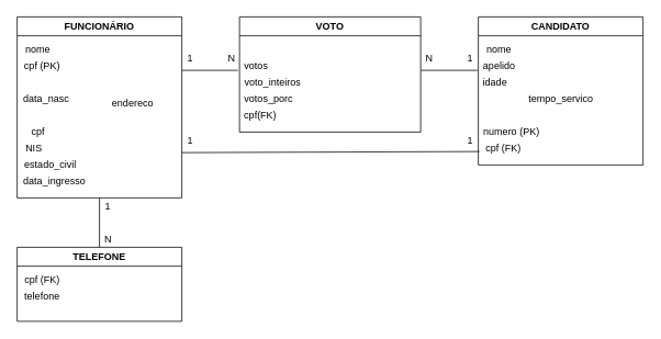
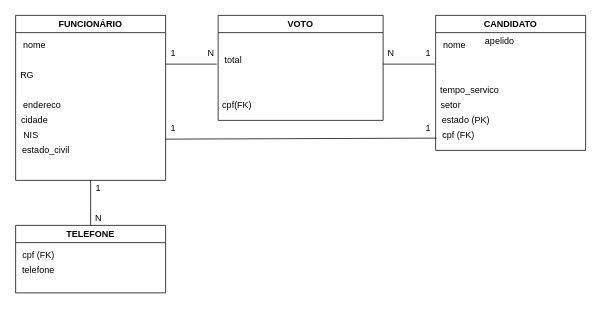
  <mxCell id="0" />
  <mxCell id="1" parent="0" />
  <mxCell id="2" value="VOTO" style="swimlane;" parent="1" vertex="1"><mxGeometry x="290" y="20" width="220" height="140" as="geometry" /></mxCell>
- <mxCell id="3" value="votos" style="text;html=1;align=center;verticalAlign=middle;resizable=0;points=[];autosize=1;" parent="2" vertex="1"><mxGeometry y="50" width="40" height="20" as="geometry" /></mxCell>
- <mxCell id="4" value="voto_inteiros" style="text;html=1;align=center;verticalAlign=middle;resizable=0;points=[];autosize=1;" parent="2" vertex="1"><mxGeometry y="70" width="80" height="20" as="geometry" /></mxCell>
- <mxCell id="5" value="votos_porc" style="text;html=1;align=center;verticalAlign=middle;resizable=0;points=[];autosize=1;" parent="2" vertex="1"><mxGeometry y="90" width="70" height="20" as="geometry" /></mxCell>
+ <mxCell id="3" value="total" style="text;html=1;align=center;verticalAlign=middle;resizable=0;points=[];autosize=1;" parent="2" vertex="1"><mxGeometry y="50" width="40" height="20" as="geometry" /></mxCell>
  <mxCell id="6" value="cpf(FK)" style="text;html=1;align=center;verticalAlign=middle;resizable=0;points=[];autosize=1;" vertex="1" parent="2"><mxGeometry y="110" width="50" height="20" as="geometry" /></mxCell>
  <mxCell id="7" value="CANDIDATO" style="swimlane;" parent="1" vertex="1"><mxGeometry x="580" y="20" width="200" height="180" as="geometry" /></mxCell>
  <mxCell id="8" value="nome" style="text;html=1;align=center;verticalAlign=middle;resizable=0;points=[];autosize=1;" parent="7" vertex="1"><mxGeometry y="30" width="50" height="20" as="geometry" /></mxCell>
- <mxCell id="9" value="apelido" style="text;html=1;align=center;verticalAlign=middle;resizable=0;points=[];autosize=1;" parent="7" vertex="1"><mxGeometry y="50" width="50" height="20" as="geometry" /></mxCell>
- <mxCell id="10" value="idade" style="text;html=1;align=center;verticalAlign=middle;resizable=0;points=[];autosize=1;" parent="7" vertex="1"><mxGeometry y="70" width="40" height="20" as="geometry" /></mxCell>
- <mxCell id="11" value="tempo_servico" style="text;html=1;align=center;verticalAlign=middle;resizable=0;points=[];autosize=1;" parent="7" vertex="1"><mxGeometry x="55" y="90" width="90" height="20" as="geometry" /></mxCell>
- <mxCell id="13" value="numero (PK)" style="text;html=1;align=center;verticalAlign=middle;resizable=0;points=[];autosize=1;" parent="7" vertex="1"><mxGeometry y="130" width="80" height="20" as="geometry" /></mxCell>
+ <mxCell id="9" value="apelido" style="text;html=1;align=center;verticalAlign=middle;resizable=0;points=[];autosize=1;" parent="7" vertex="1"><mxGeometry x="60" y="25" width="50" height="20" as="geometry" /></mxCell>
+ <mxCell id="11" value="tempo_servico" style="text;html=1;align=center;verticalAlign=middle;resizable=0;points=[];autosize=1;" parent="7" vertex="1"><mxGeometry y="90" width="90" height="20" as="geometry" /></mxCell>
+ <mxCell id="12" value="setor" style="text;html=1;align=center;verticalAlign=middle;resizable=0;points=[];autosize=1;" parent="7" vertex="1"><mxGeometry y="110" width="40" height="20" as="geometry" /></mxCell>
+ <mxCell id="13" value="estado (PK)" style="text;html=1;align=center;verticalAlign=middle;resizable=0;points=[];autosize=1;" parent="7" vertex="1"><mxGeometry y="130" width="80" height="20" as="geometry" /></mxCell>
  <mxCell id="14" value="cpf (FK)" style="text;html=1;align=center;verticalAlign=middle;resizable=0;points=[];autosize=1;" vertex="1" parent="7"><mxGeometry y="150" width="60" height="20" as="geometry" /></mxCell>
  <mxCell id="15" value="FUNCIONÁRIO" style="swimlane;" parent="1" vertex="1"><mxGeometry x="20" y="20" width="200" height="220" as="geometry" /></mxCell>
  <mxCell id="16" value="nome" style="text;html=1;align=center;verticalAlign=middle;resizable=0;points=[];autosize=1;" parent="15" vertex="1"><mxGeometry y="30" width="50" height="20" as="geometry" /></mxCell>
- <mxCell id="17" value="cpf (PK)" style="text;html=1;align=center;verticalAlign=middle;resizable=0;points=[];autosize=1;" parent="15" vertex="1"><mxGeometry y="50" width="60" height="20" as="geometry" /></mxCell>
- <mxCell id="19" value="data_nasc" style="text;html=1;align=center;verticalAlign=middle;resizable=0;points=[];autosize=1;" parent="15" vertex="1"><mxGeometry y="90" width="70" height="20" as="geometry" /></mxCell>
- <mxCell id="20" value="endereco" style="text;html=1;align=center;verticalAlign=middle;resizable=0;points=[];autosize=1;" parent="15" vertex="1"><mxGeometry x="105" y="95" width="70" height="20" as="geometry" /></mxCell>
- <mxCell id="21" value="cpf" style="text;html=1;align=center;verticalAlign=middle;resizable=0;points=[];autosize=1;" parent="15" vertex="1"><mxGeometry y="130" width="50" height="20" as="geometry" /></mxCell>
+ <mxCell id="18" value="RG" style="text;html=1;align=center;verticalAlign=middle;resizable=0;points=[];autosize=1;" parent="15" vertex="1"><mxGeometry y="70" width="30" height="20" as="geometry" /></mxCell>
+ <mxCell id="20" value="endereco" style="text;html=1;align=center;verticalAlign=middle;resizable=0;points=[];autosize=1;" parent="15" vertex="1"><mxGeometry y="110" width="70" height="20" as="geometry" /></mxCell>
+ <mxCell id="21" value="cidade" style="text;html=1;align=center;verticalAlign=middle;resizable=0;points=[];autosize=1;" parent="15" vertex="1"><mxGeometry y="130" width="50" height="20" as="geometry" /></mxCell>
  <mxCell id="22" value="NIS" style="text;html=1;align=center;verticalAlign=middle;resizable=0;points=[];autosize=1;" parent="15" vertex="1"><mxGeometry y="150" width="40" height="20" as="geometry" /></mxCell>
  <mxCell id="23" value="estado_civil" style="text;html=1;align=center;verticalAlign=middle;resizable=0;points=[];autosize=1;" parent="15" vertex="1"><mxGeometry y="170" width="80" height="20" as="geometry" /></mxCell>
- <mxCell id="24" value="data_ingresso" style="text;html=1;align=center;verticalAlign=middle;resizable=0;points=[];autosize=1;" parent="15" vertex="1"><mxGeometry y="190" width="90" height="20" as="geometry" /></mxCell>
  <mxCell id="25" value="TELEFONE" style="swimlane;" parent="1" vertex="1"><mxGeometry x="20" y="300" width="200" height="90" as="geometry" /></mxCell>
  <mxCell id="26" value="cpf (FK)" style="text;html=1;align=center;verticalAlign=middle;resizable=0;points=[];autosize=1;" parent="25" vertex="1"><mxGeometry y="30" width="60" height="20" as="geometry" /></mxCell>
  <mxCell id="27" value="telefone" style="text;html=1;align=center;verticalAlign=middle;resizable=0;points=[];autosize=1;" parent="25" vertex="1"><mxGeometry y="50" width="60" height="20" as="geometry" /></mxCell>
  <mxCell id="28" value="" style="endArrow=none;html=1;exitX=0.5;exitY=0;exitDx=0;exitDy=0;entryX=0.5;entryY=1;entryDx=0;entryDy=0;" parent="1" source="25" target="15" edge="1"><mxGeometry width="50" height="50" relative="1" as="geometry"><mxPoint x="370" y="230" as="sourcePoint" /><mxPoint x="420" y="180" as="targetPoint" /></mxGeometry></mxCell>
  <mxCell id="29" value="" style="endArrow=none;html=1;entryX=-0.05;entryY=0.75;entryDx=0;entryDy=0;entryPerimeter=0;" parent="1" target="3" edge="1"><mxGeometry width="50" height="50" relative="1" as="geometry"><mxPoint x="220" y="85" as="sourcePoint" /><mxPoint x="270" y="80" as="targetPoint" /></mxGeometry></mxCell>
  <mxCell id="30" value="" style="endArrow=none;html=1;exitX=0.95;exitY=1.25;exitDx=0;exitDy=0;exitPerimeter=0;" parent="1" edge="1" source="36"><mxGeometry width="50" height="50" relative="1" as="geometry"><mxPoint x="580" y="80" as="sourcePoint" /><mxPoint x="510" y="85" as="targetPoint" /></mxGeometry></mxCell>
  <mxCell id="31" value="N" style="text;html=1;align=center;verticalAlign=middle;resizable=0;points=[];autosize=1;" parent="1" vertex="1"><mxGeometry x="120" y="280" width="20" height="20" as="geometry" /></mxCell>
  <mxCell id="32" value="1" style="text;html=1;align=center;verticalAlign=middle;resizable=0;points=[];autosize=1;" parent="1" vertex="1"><mxGeometry x="120" y="240" width="20" height="20" as="geometry" /></mxCell>
  <mxCell id="33" value="N" style="text;html=1;align=center;verticalAlign=middle;resizable=0;points=[];autosize=1;" parent="1" vertex="1"><mxGeometry x="270" y="60" width="20" height="20" as="geometry" /></mxCell>
  <mxCell id="34" value="N" style="text;html=1;align=center;verticalAlign=middle;resizable=0;points=[];autosize=1;" parent="1" vertex="1"><mxGeometry x="510" y="60" width="20" height="20" as="geometry" /></mxCell>
  <mxCell id="35" value="1" style="text;html=1;align=center;verticalAlign=middle;resizable=0;points=[];autosize=1;" parent="1" vertex="1"><mxGeometry x="220" y="60" width="20" height="20" as="geometry" /></mxCell>
  <mxCell id="36" value="1" style="text;html=1;align=center;verticalAlign=middle;resizable=0;points=[];autosize=1;" parent="1" vertex="1"><mxGeometry x="560" y="60" width="20" height="20" as="geometry" /></mxCell>
  <mxCell id="37" value="" style="endArrow=none;html=1;entryX=1;entryY=0.75;entryDx=0;entryDy=0;exitX=0.022;exitY=0.683;exitDx=0;exitDy=0;exitPerimeter=0;" edge="1" parent="1" source="14" target="15"><mxGeometry width="50" height="50" relative="1" as="geometry"><mxPoint x="854" y="50" as="sourcePoint" /><mxPoint x="160" y="253" as="targetPoint" /></mxGeometry></mxCell>
  <mxCell id="38" value="1" style="text;html=1;align=center;verticalAlign=middle;resizable=0;points=[];autosize=1;" vertex="1" parent="1"><mxGeometry x="220" y="160" width="20" height="20" as="geometry" /></mxCell>
  <mxCell id="39" value="1" style="text;html=1;align=center;verticalAlign=middle;resizable=0;points=[];autosize=1;" vertex="1" parent="1"><mxGeometry x="560" y="160" width="20" height="20" as="geometry" /></mxCell>
